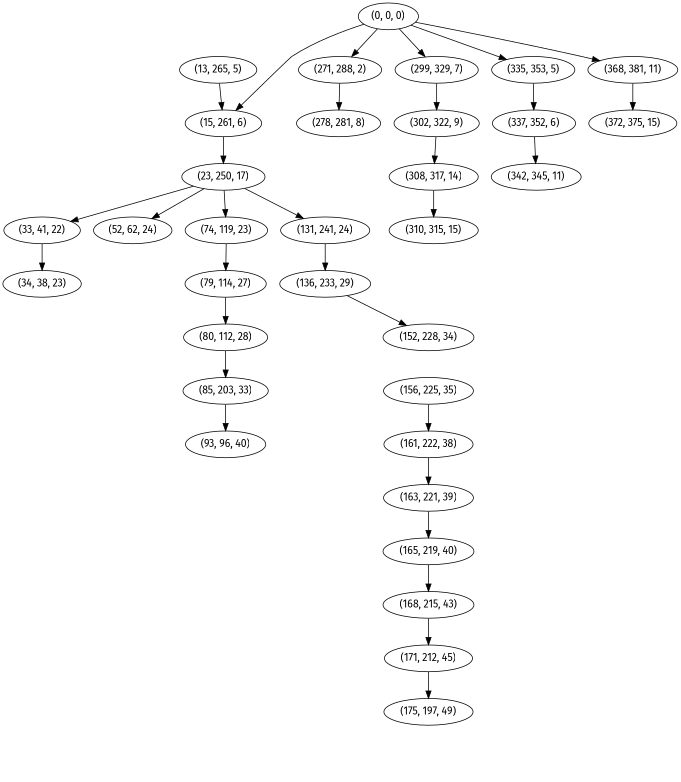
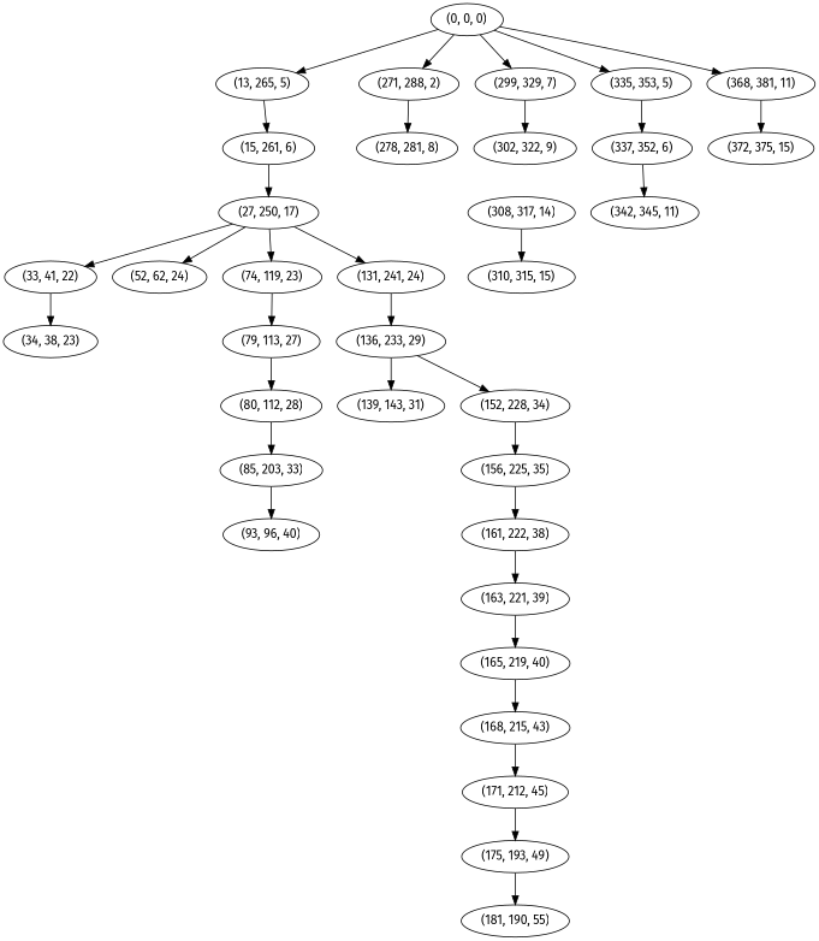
  digraph {
    fontname="Fira Sans"
    node [fontname="Fira Sans"]
    edge [fontname="Fira Sans"]
    "(0, 0, 0)"
    "(13, 265, 5)"
    "(271, 288, 2)"
    n4 [label="(299, 329, 7)"]
    "(335, 353, 5)"
    "(368, 381, 11)"
    "(15, 261, 6)"
    "(278, 281, 8)"
    "(302, 322, 9)"
    "(337, 352, 6)"
    "(372, 375, 15)"
-   "(27, 250, 17)" [label="(23, 250, 17)"]
+   "(27, 250, 17)"
    "(33, 41, 22)"
    "(52, 62, 24)"
    "(74, 119, 23)"
    "(131, 241, 24)"
    "(34, 38, 23)"
-   "(79, 114, 27)"
+   "(79, 114, 27)" [label="(79, 113, 27)"]
    "(136, 233, 29)"
    "(80, 112, 28)"
    n21 [label="(85, 203, 33)"]
    "(93, 96, 40)"
+   "(139, 143, 31)"
    "(152, 228, 34)"
    "(156, 225, 35)"
    "(161, 222, 38)"
    "(163, 221, 39)"
    "(165, 219, 40)"
    "(168, 215, 43)"
    "(171, 212, 45)"
-   "(175, 197, 49)"
+   "(175, 197, 49)" [label="(175, 193, 49)"]
+   "(181, 190, 55)"
    "(308, 317, 14)"
    "(310, 315, 15)"
    "(342, 345, 11)"
-   "(0, 0, 0)" -> "(15, 261, 6)"
+   "(0, 0, 0)" -> "(13, 265, 5)"
    "(0, 0, 0)" -> "(271, 288, 2)"
    "(0, 0, 0)" -> n4
    "(0, 0, 0)" -> "(335, 353, 5)"
    "(0, 0, 0)" -> "(368, 381, 11)"
    "(13, 265, 5)" -> "(15, 261, 6)"
    "(271, 288, 2)" -> "(278, 281, 8)"
    n4 -> "(302, 322, 9)"
    "(335, 353, 5)" -> "(337, 352, 6)"
    "(368, 381, 11)" -> "(372, 375, 15)"
    "(15, 261, 6)" -> "(27, 250, 17)"
-   "(302, 322, 9)" -> "(308, 317, 14)"
    "(337, 352, 6)" -> "(342, 345, 11)"
    "(27, 250, 17)" -> "(33, 41, 22)"
    "(27, 250, 17)" -> "(52, 62, 24)"
    "(27, 250, 17)" -> "(74, 119, 23)"
    "(27, 250, 17)" -> "(131, 241, 24)"
    "(33, 41, 22)" -> "(34, 38, 23)"
    "(74, 119, 23)" -> "(79, 114, 27)"
    "(131, 241, 24)" -> "(136, 233, 29)"
    "(79, 114, 27)" -> "(80, 112, 28)"
+   "(136, 233, 29)" -> "(139, 143, 31)"
    "(136, 233, 29)" -> "(152, 228, 34)"
    "(80, 112, 28)" -> n21
    n21 -> "(93, 96, 40)"
+   "(152, 228, 34)" -> "(156, 225, 35)"
    "(156, 225, 35)" -> "(161, 222, 38)"
    "(161, 222, 38)" -> "(163, 221, 39)"
    "(163, 221, 39)" -> "(165, 219, 40)"
    "(165, 219, 40)" -> "(168, 215, 43)"
    "(168, 215, 43)" -> "(171, 212, 45)"
    "(171, 212, 45)" -> "(175, 197, 49)"
+   "(175, 197, 49)" -> "(181, 190, 55)"
    "(308, 317, 14)" -> "(310, 315, 15)"
  }
